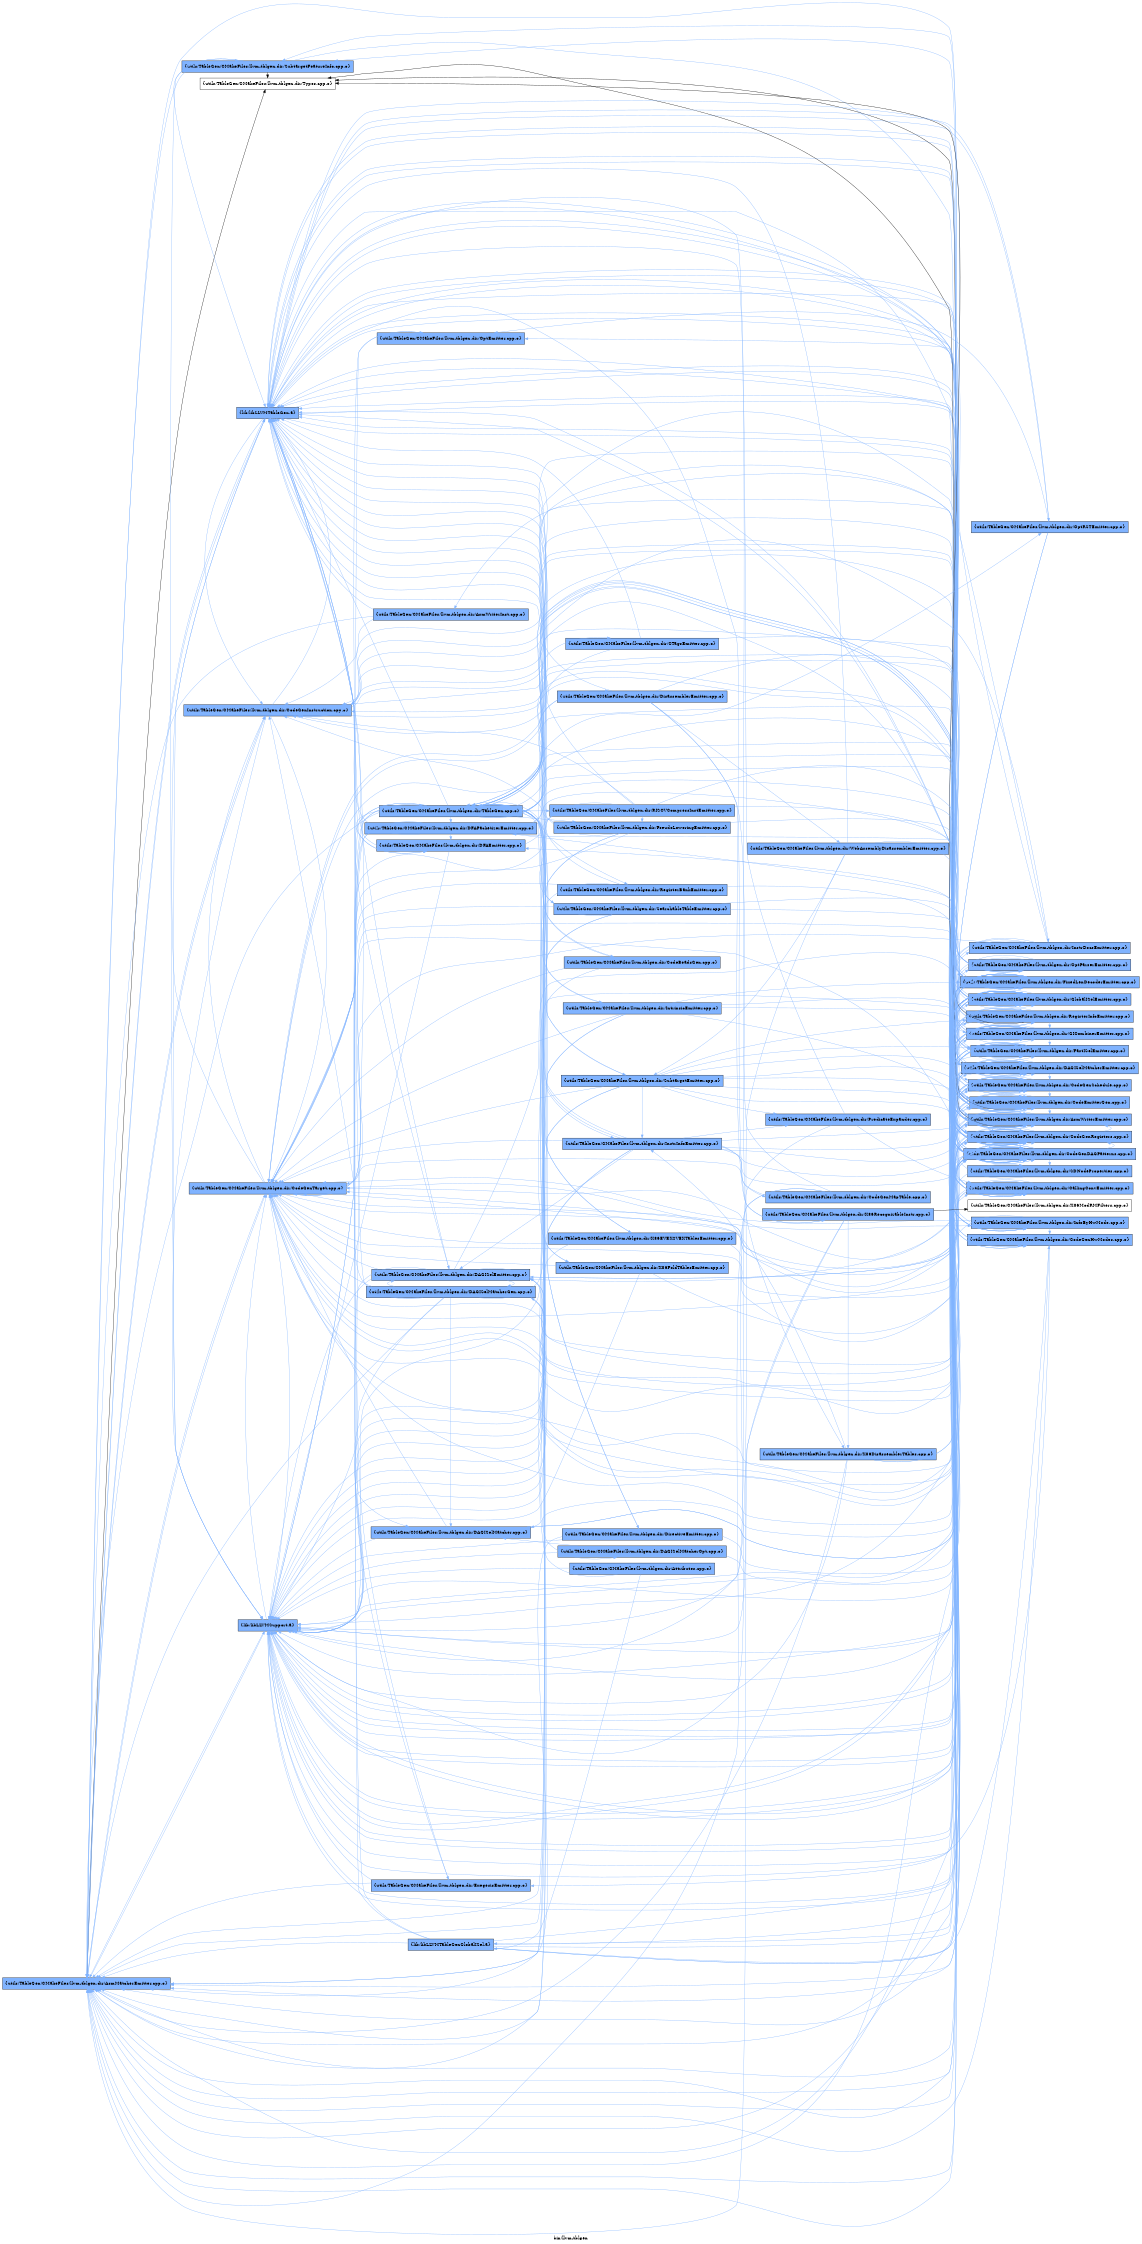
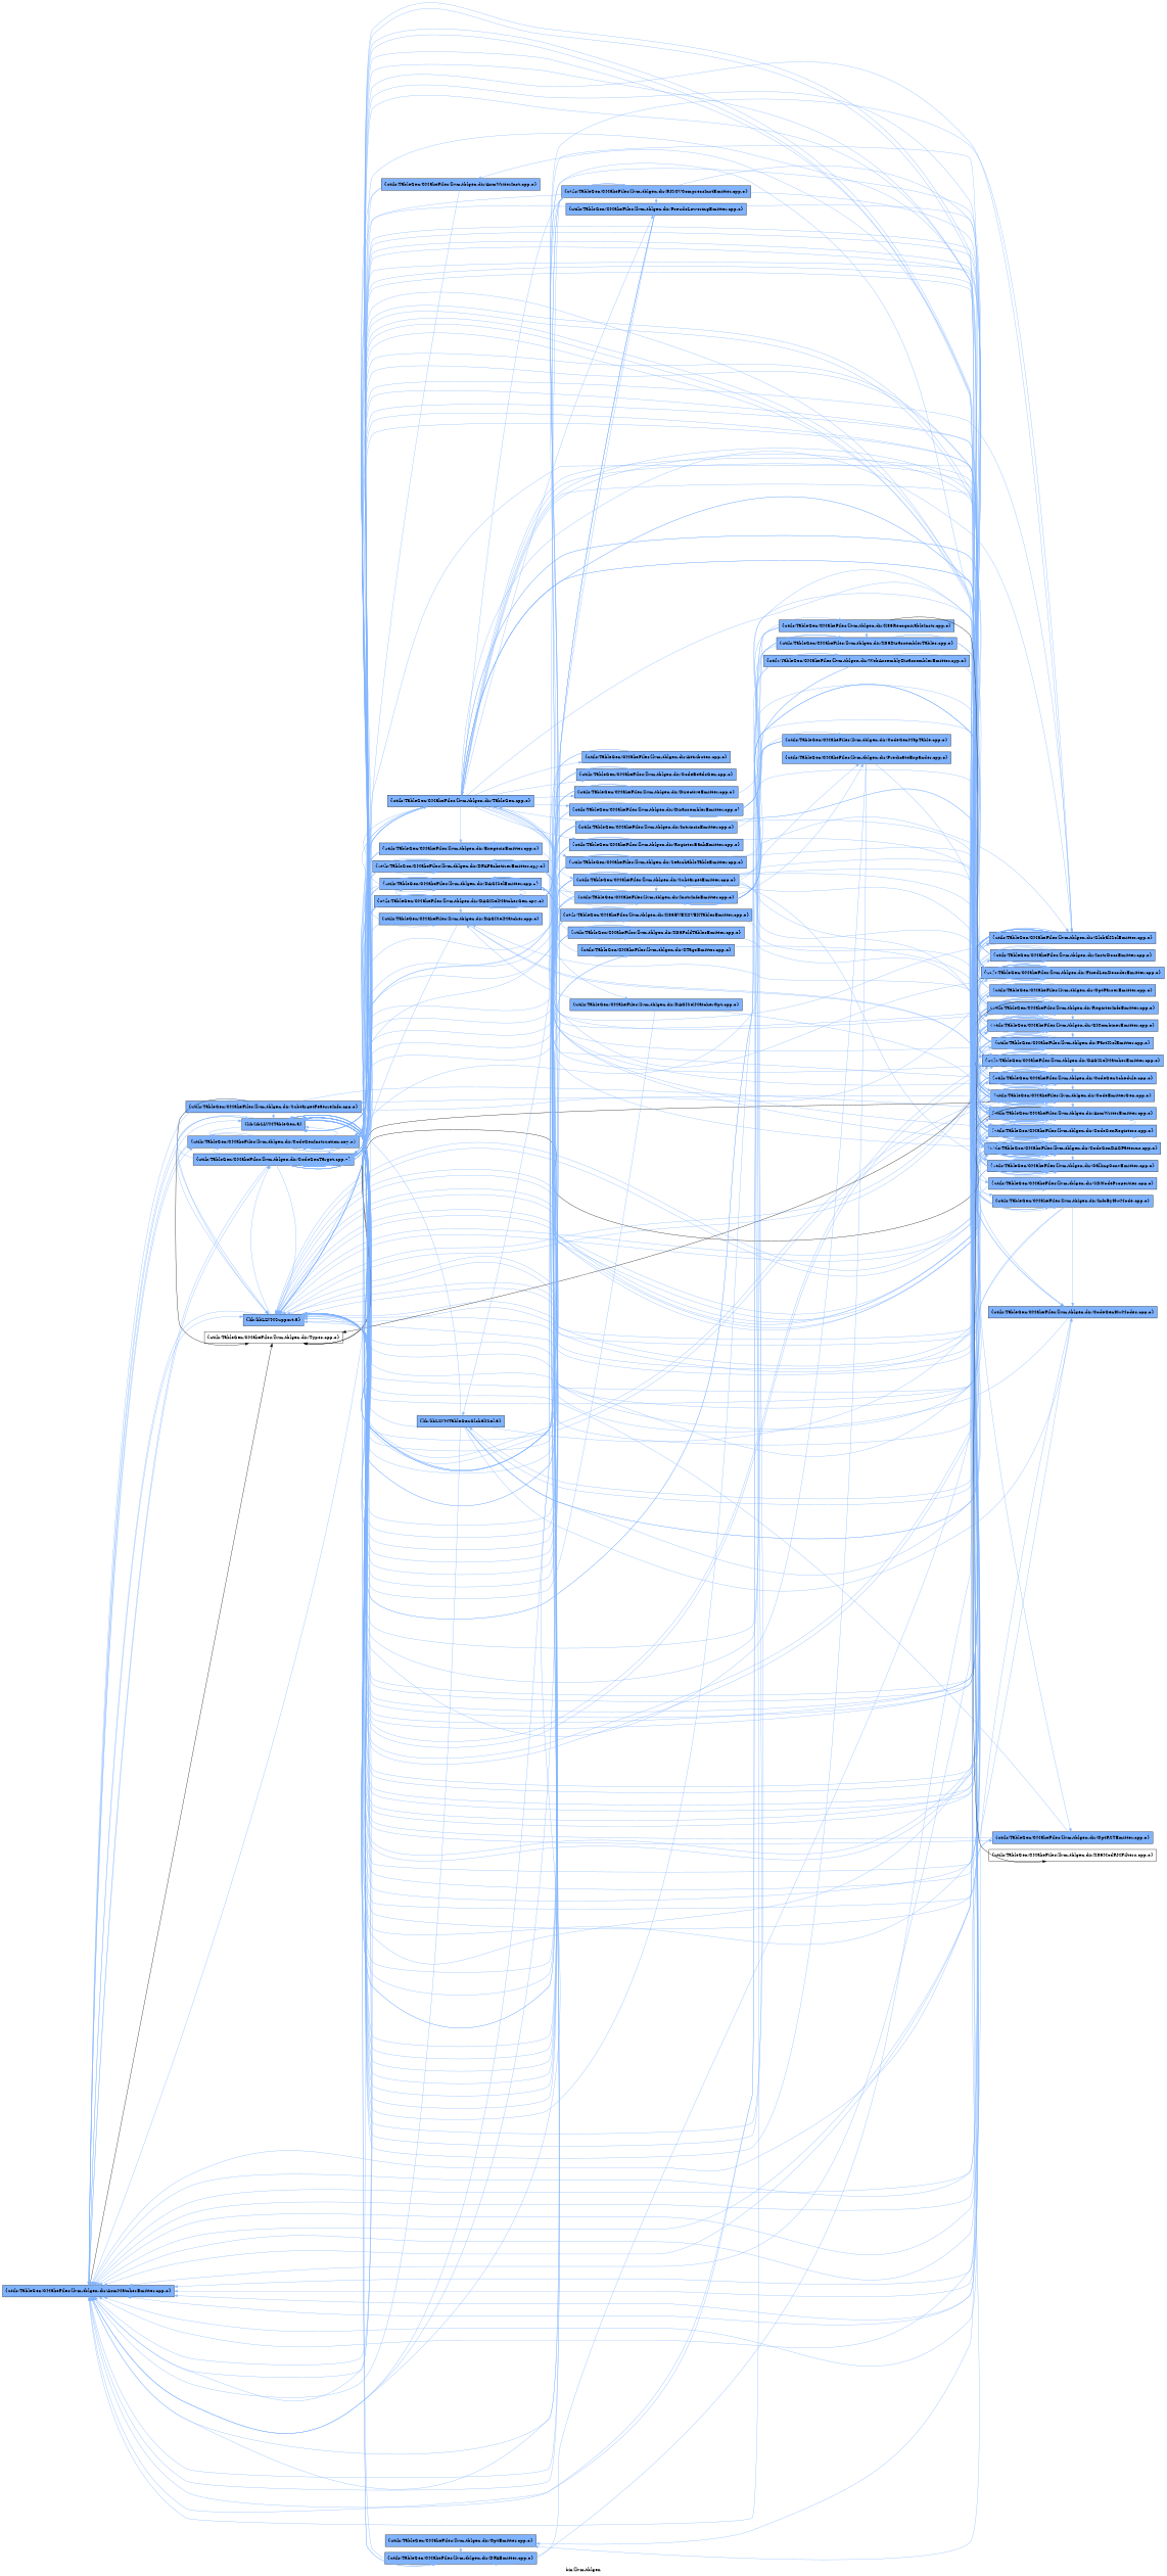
  digraph {
    label="bin/llvm-tblgen"
    rankdir=LR
    node [fillcolor="0.600000 0.5 1" group=1 shape=box style=filled]
    edge [color="0.600000 0.5 1"]
    n1 [label="{utils/TableGen/CMakeFiles/llvm-tblgen.dir/AsmMatcherEmitter.cpp.o}"]
    n2 [label="{utils/TableGen/CMakeFiles/llvm-tblgen.dir/CodeGenInstruction.cpp.o}"]
    n3 [label="{utils/TableGen/CMakeFiles/llvm-tblgen.dir/CodeGenTarget.cpp.o}"]
    n4 [label="{utils/TableGen/CMakeFiles/llvm-tblgen.dir/SubtargetFeatureInfo.cpp.o}"]
    n5 [group=0 label="{utils/TableGen/CMakeFiles/llvm-tblgen.dir/Types.cpp.o}" fillcolor="" style=""]
    n6 [label="{lib/libLLVMSupport.a}"]
    n7 [label="{lib/libLLVMTableGen.a}"]
    n8 [label="{utils/TableGen/CMakeFiles/llvm-tblgen.dir/CodeEmitterGen.cpp.o}"]
    n9 [label="{utils/TableGen/CMakeFiles/llvm-tblgen.dir/CodeGenDAGPatterns.cpp.o}"]
    n10 [label="{utils/TableGen/CMakeFiles/llvm-tblgen.dir/CodeGenRegisters.cpp.o}"]
    n11 [label="{utils/TableGen/CMakeFiles/llvm-tblgen.dir/CallingConvEmitter.cpp.o}"]
    n12 [label="{utils/TableGen/CMakeFiles/llvm-tblgen.dir/CodeGenHwModes.cpp.o}"]
    n13 [label="{utils/TableGen/CMakeFiles/llvm-tblgen.dir/CodeGenSchedule.cpp.o}"]
    n14 [label="{utils/TableGen/CMakeFiles/llvm-tblgen.dir/InfoByHwMode.cpp.o}"]
    n15 [label="{utils/TableGen/CMakeFiles/llvm-tblgen.dir/SDNodeProperties.cpp.o}"]
    n16 [label="{utils/TableGen/CMakeFiles/llvm-tblgen.dir/AsmWriterEmitter.cpp.o}"]
    n17 [label="{utils/TableGen/CMakeFiles/llvm-tblgen.dir/DAGISelMatcherEmitter.cpp.o}"]
    n18 [label="{utils/TableGen/CMakeFiles/llvm-tblgen.dir/GlobalISelEmitter.cpp.o}"]
    n19 [label="{utils/TableGen/CMakeFiles/llvm-tblgen.dir/OptParserEmitter.cpp.o}"]
    n20 [label="{utils/TableGen/CMakeFiles/llvm-tblgen.dir/RegisterInfoEmitter.cpp.o}"]
    n21 [label="{utils/TableGen/CMakeFiles/llvm-tblgen.dir/InstrDocsEmitter.cpp.o}"]
    n22 [label="{utils/TableGen/CMakeFiles/llvm-tblgen.dir/FastISelEmitter.cpp.o}"]
    n23 [label="{utils/TableGen/CMakeFiles/llvm-tblgen.dir/GICombinerEmitter.cpp.o}"]
    n24 [label="{utils/TableGen/CMakeFiles/llvm-tblgen.dir/OptRSTEmitter.cpp.o}"]
    n25 [label="{utils/TableGen/CMakeFiles/llvm-tblgen.dir/FixedLenDecoderEmitter.cpp.o}"]
    n26 [label="{utils/TableGen/CMakeFiles/llvm-tblgen.dir/AsmWriterInst.cpp.o}"]
    n27 [label="{utils/TableGen/CMakeFiles/llvm-tblgen.dir/TableGen.cpp.o}"]
    n28 [label="{utils/TableGen/CMakeFiles/llvm-tblgen.dir/DAGISelMatcher.cpp.o}"]
    n29 [label="{utils/TableGen/CMakeFiles/llvm-tblgen.dir/DAGISelEmitter.cpp.o}"]
    n30 [label="{utils/TableGen/CMakeFiles/llvm-tblgen.dir/DAGISelMatcherGen.cpp.o}"]
    n31 [label="{utils/TableGen/CMakeFiles/llvm-tblgen.dir/OptEmitter.cpp.o}"]
    n32 [label="{utils/TableGen/CMakeFiles/llvm-tblgen.dir/DFAPacketizerEmitter.cpp.o}"]
    n33 [label="{lib/libLLVMTableGenGlobalISel.a}"]
    n34 [label="{utils/TableGen/CMakeFiles/llvm-tblgen.dir/DFAEmitter.cpp.o}"]
    n35 [label="{utils/TableGen/CMakeFiles/llvm-tblgen.dir/ExegesisEmitter.cpp.o}"]
    n36 [label="{utils/TableGen/CMakeFiles/llvm-tblgen.dir/Attributes.cpp.o}"]
    n37 [label="{utils/TableGen/CMakeFiles/llvm-tblgen.dir/CodeBeadsGen.cpp.o}"]
    n38 [label="{utils/TableGen/CMakeFiles/llvm-tblgen.dir/DirectiveEmitter.cpp.o}"]
    n39 [label="{utils/TableGen/CMakeFiles/llvm-tblgen.dir/DisassemblerEmitter.cpp.o}"]
    n40 [label="{utils/TableGen/CMakeFiles/llvm-tblgen.dir/InstrInfoEmitter.cpp.o}"]
    n41 [label="{utils/TableGen/CMakeFiles/llvm-tblgen.dir/IntrinsicEmitter.cpp.o}"]
    n42 [label="{utils/TableGen/CMakeFiles/llvm-tblgen.dir/PseudoLoweringEmitter.cpp.o}"]
    n43 [label="{utils/TableGen/CMakeFiles/llvm-tblgen.dir/RISCVCompressInstEmitter.cpp.o}"]
    n44 [label="{utils/TableGen/CMakeFiles/llvm-tblgen.dir/RegisterBankEmitter.cpp.o}"]
    n45 [label="{utils/TableGen/CMakeFiles/llvm-tblgen.dir/SearchableTableEmitter.cpp.o}"]
    n46 [label="{utils/TableGen/CMakeFiles/llvm-tblgen.dir/SubtargetEmitter.cpp.o}"]
    n47 [label="{utils/TableGen/CMakeFiles/llvm-tblgen.dir/X86EVEX2VEXTablesEmitter.cpp.o}"]
    n48 [label="{utils/TableGen/CMakeFiles/llvm-tblgen.dir/X86FoldTablesEmitter.cpp.o}"]
    n49 [label="{utils/TableGen/CMakeFiles/llvm-tblgen.dir/CTagsEmitter.cpp.o}"]
    n50 [label="{utils/TableGen/CMakeFiles/llvm-tblgen.dir/DAGISelMatcherOpt.cpp.o}"]
    n51 [label="{utils/TableGen/CMakeFiles/llvm-tblgen.dir/X86DisassemblerTables.cpp.o}"]
    n52 [label="{utils/TableGen/CMakeFiles/llvm-tblgen.dir/X86RecognizableInstr.cpp.o}"]
    n53 [label="{utils/TableGen/CMakeFiles/llvm-tblgen.dir/WebAssemblyDisassemblerEmitter.cpp.o}"]
    n54 [label="{utils/TableGen/CMakeFiles/llvm-tblgen.dir/CodeGenMapTable.cpp.o}"]
    n55 [label="{utils/TableGen/CMakeFiles/llvm-tblgen.dir/PredicateExpander.cpp.o}"]
    n56 [group=0 label="{utils/TableGen/CMakeFiles/llvm-tblgen.dir/X86ModRMFilters.cpp.o}" fillcolor="" style=""]
    subgraph sub_1 {
      rank=same
      n1
    }
    subgraph sub_2 {
      rank=same
      n2
      n3
      n4
      n5
      n6
      n7
    }
    subgraph sub_3 {
      rank=same
      n8
      n9
      n10
      n11
      n12
      n13
      n14
      n15
      n16
      n17
      n18
      n19
      n20
      n21
      n22
      n23
      n24
      n25
    }
    subgraph sub_4 {
      rank=same
      n26
      n27
      n28
      n29
      n30
      n31
      n32
      n33
      n34
      n35
    }
    subgraph sub_5 {
      rank=same
      n36
      n37
      n38
      n39
      n40
      n41
      n42
      n43
      n44
      n45
      n46
      n47
      n48
      n49
      n50
    }
    subgraph sub_6 {
      rank=same
      n51
      n52
      n53
      n54
      n55
    }
    n1 -> n2
    n1 -> n3
    n1 -> n4
    n1 -> n5 [color=""]
    n1 -> n6
    n1 -> n7
    n2 -> n1
    n2 -> n3
    n2 -> n6
    n2 -> n7
    n2 -> n8
    n2 -> n9
    n2 -> n10
    n3 -> n1
    n3 -> n2
    n3 -> n6
    n3 -> n7
    n3 -> n8
    n3 -> n9
    n3 -> n10
    n3 -> n11
    n3 -> n12
    n3 -> n13
    n3 -> n14
    n3 -> n15
    n4 -> n5 [color=""]
    n4 -> n6
    n4 -> n7
    n4 -> n16
    n6 -> n1
    n6 -> n3
    n6 -> n8
    n6 -> n9
    n6 -> n10
    n6 -> n16
    n6 -> n17
    n6 -> n18
    n6 -> n19
    n6 -> n20
    n6 -> n21
    n6 -> n27
    n7 -> n1
    n7 -> n2
    n7 -> n6
    n7 -> n8
    n7 -> n9
    n7 -> n10
    n7 -> n16
    n7 -> n17
    n7 -> n18
    n7 -> n20
    n7 -> n22
    n7 -> n23
    n7 -> n24
    n7 -> n25
    n8 -> n1
    n8 -> n2
    n8 -> n3
    n8 -> n4
    n8 -> n5 [color=""]
    n8 -> n6
    n8 -> n7
    n8 -> n14
    n8 -> n16
    n9 -> n1
    n9 -> n2
    n9 -> n3
    n9 -> n6
    n9 -> n7
    n9 -> n8
    n9 -> n10
    n9 -> n11
    n9 -> n14
    n9 -> n15
    n9 -> n16
    n10 -> n1
    n10 -> n6
    n10 -> n7
    n10 -> n8
    n10 -> n9
    n10 -> n14
    n10 -> n16
    n11 -> n1
    n11 -> n3
    n11 -> n6
    n11 -> n7
    n12 -> n1
    n12 -> n6
    n12 -> n7
    n13 -> n1
    n13 -> n3
    n13 -> n6
    n13 -> n7
    n13 -> n8
    n13 -> n9
    n13 -> n10
    n13 -> n11
    n13 -> n16
    n14 -> n3
    n14 -> n6
    n14 -> n7
    n14 -> n12
    n15 -> n7
    n16 -> n1
    n16 -> n2
    n16 -> n3
    n16 -> n5 [color=""]
    n16 -> n6
    n16 -> n7
    n16 -> n10
    n16 -> n26
    n16 -> n27
    n17 -> n1
    n17 -> n3
    n17 -> n6
    n17 -> n7
    n17 -> n9
    n17 -> n12
    n17 -> n13
    n17 -> n16
    n17 -> n28
    n18 -> n1
    n18 -> n2
    n18 -> n3
    n18 -> n4
    n18 -> n6
    n18 -> n7
    n18 -> n8
    n18 -> n9
    n18 -> n10
    n18 -> n11
    n18 -> n12
    n18 -> n13
    n18 -> n16
    n18 -> n17
    n18 -> n23
    n18 -> n29
    n18 -> n30
    n19 -> n1
    n19 -> n6
    n19 -> n7
    n19 -> n31
    n20 -> n1
    n20 -> n3
    n20 -> n5 [color=""]
    n20 -> n6
    n20 -> n7
    n20 -> n10
    n20 -> n16
    n20 -> n17
    n20 -> n23
    n20 -> n27
    n20 -> n32
    n21 -> n2
    n21 -> n3
    n21 -> n6
    n21 -> n7
    n21 -> n9
    n21 -> n29
    n22 -> n1
    n22 -> n3
    n22 -> n6
    n22 -> n7
    n22 -> n8
    n22 -> n9
    n22 -> n10
    n22 -> n16
    n22 -> n29
    n23 -> n1
    n23 -> n2
    n23 -> n3
    n23 -> n6
    n23 -> n7
    n23 -> n8
    n23 -> n9
    n23 -> n10
    n23 -> n17
    n23 -> n22
    n23 -> n33
    n24 -> n1
    n24 -> n6
    n24 -> n7
    n24 -> n31
    n25 -> n1
    n25 -> n2
    n25 -> n3
    n25 -> n6
    n25 -> n7
    n25 -> n8
    n25 -> n10
    n25 -> n11
    n25 -> n13
    n25 -> n14
    n25 -> n16
    n25 -> n34
    n25 -> n35
    n26 -> n1
    n26 -> n2
    n26 -> n7
    n27 -> n1
    n27 -> n3
    n27 -> n7
    n27 -> n8
    n27 -> n11
    n27 -> n16
    n27 -> n17
    n27 -> n18
    n27 -> n19
    n27 -> n20
    n27 -> n21
    n27 -> n22
    n27 -> n23
    n27 -> n24
    n27 -> n29
    n27 -> n32
    n27 -> n34
    n27 -> n35
-   n36 -> n27
+   n27 -> n36
    n27 -> n37
    n27 -> n38
    n27 -> n39
    n27 -> n40
    n27 -> n41
    n27 -> n42
    n27 -> n43
    n27 -> n44
    n27 -> n45
    n27 -> n46
    n27 -> n47
    n27 -> n48
    n27 -> n49
    n28 -> n3
    n28 -> n6
    n28 -> n9
    n28 -> n10
    n29 -> n3
    n29 -> n6
    n29 -> n7
    n29 -> n8
    n29 -> n9
    n29 -> n17
    n29 -> n28
    n29 -> n30
    n29 -> n50
    n30 -> n1
    n30 -> n2
    n30 -> n3
    n30 -> n6
    n30 -> n7
    n30 -> n8
    n30 -> n9
    n30 -> n10
    n30 -> n28
    n30 -> n29
    n31 -> n34
    n32 -> n3
    n32 -> n6
    n32 -> n7
    n32 -> n9
    n32 -> n10
    n32 -> n13
    n32 -> n34
    n33 -> n1
-   n33 -> n31
+   n33 -> n6
    n33 -> n7
    n33 -> n9
    n33 -> n10
    n33 -> n12
    n33 -> n13
    n33 -> n18
    n33 -> n23
    n34 -> n6
-   n34 -> n7
    n34 -> n9
    n35 -> n1
    n35 -> n6
    n35 -> n7
    n36 -> n6
    n36 -> n33
    n37 -> n3
    n37 -> n6
    n37 -> n7
    n38 -> n1
    n38 -> n6
    n38 -> n7
    n38 -> n9
    n39 -> n3
    n39 -> n7
    n39 -> n25
    n39 -> n51
    n39 -> n52
    n39 -> n53
    n40 -> n1
    n40 -> n3
    n40 -> n6
    n40 -> n7
    n40 -> n9
    n40 -> n10
    n40 -> n13
    n40 -> n16
    n40 -> n22
    n40 -> n27
    n40 -> n29
    n40 -> n54
    n40 -> n55
    n41 -> n1
    n41 -> n3
    n41 -> n6
    n41 -> n7
    n41 -> n8
    n41 -> n10
    n41 -> n22
    n41 -> n25
    n42 -> n1
    n42 -> n2
    n42 -> n3
    n42 -> n6
    n42 -> n7
    n42 -> n25
    n43 -> n1
    n43 -> n2
    n43 -> n3
    n43 -> n6
    n43 -> n7
    n43 -> n10
    n43 -> n19
    n43 -> n42
    n44 -> n3
    n44 -> n6
    n44 -> n7
    n44 -> n10
    n45 -> n1
    n45 -> n3
    n45 -> n6
    n45 -> n7
    n45 -> n18
    n45 -> n25
    n46 -> n1
    n46 -> n3
    n46 -> n6
    n46 -> n7
    n46 -> n8
    n46 -> n10
    n46 -> n11
    n46 -> n13
    n46 -> n16
    n46 -> n20
    n46 -> n22
    n46 -> n40
    n46 -> n55
    n47 -> n3
    n47 -> n6
    n47 -> n7
    n47 -> n8
    n48 -> n3
    n48 -> n6
    n48 -> n7
    n48 -> n8
    n49 -> n6
    n49 -> n7
    n49 -> n17
    n50 -> n6
    n50 -> n9
    n50 -> n28
    n51 -> n1
    n51 -> n6
    n51 -> n16
    n51 -> n20
    n51 -> n40
    n52 -> n1
    n52 -> n6
    n52 -> n7
    n52 -> n51
    n52 -> n56 [color=""]
    n53 -> n6
    n53 -> n7
    n53 -> n22
    n53 -> n46
    n54 -> n1
    n54 -> n3
    n54 -> n6
    n54 -> n7
    n55 -> n6
    n55 -> n7
    n55 -> n11
  }
